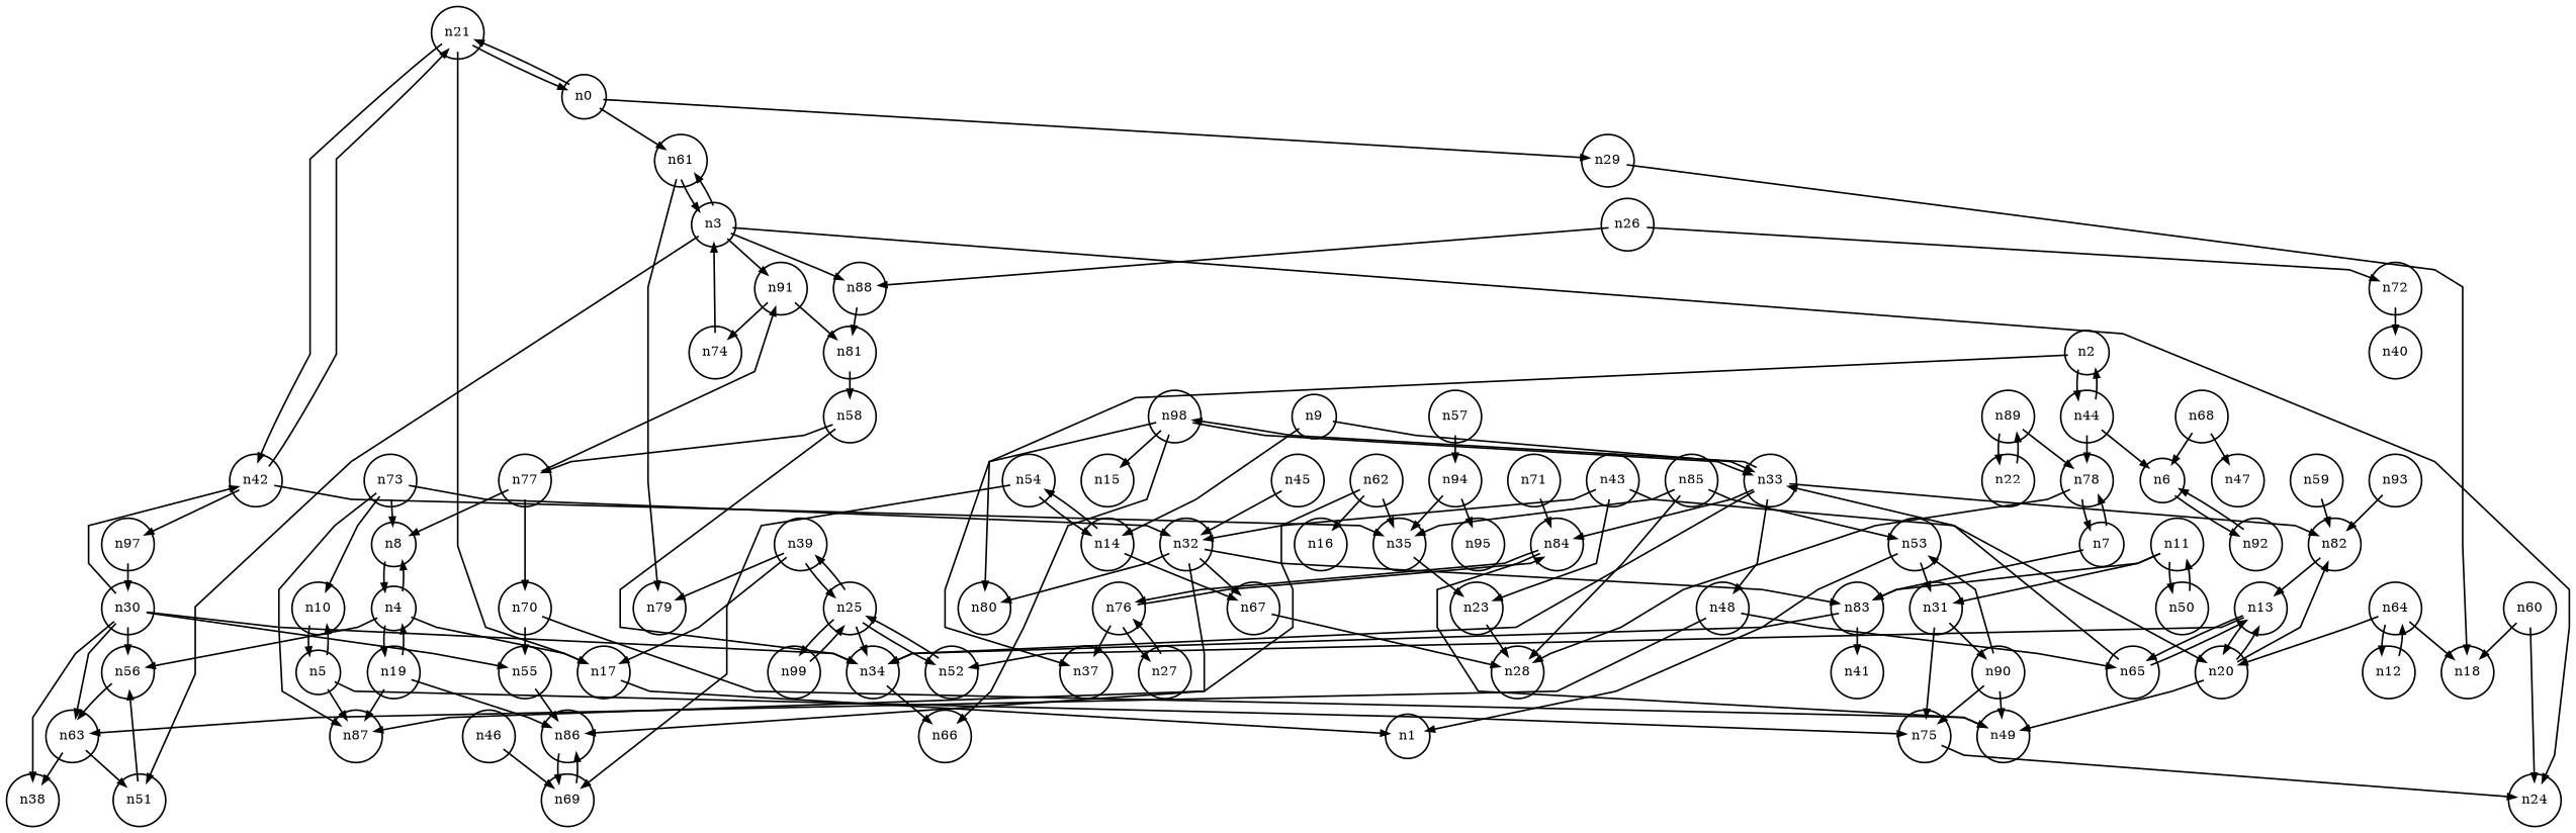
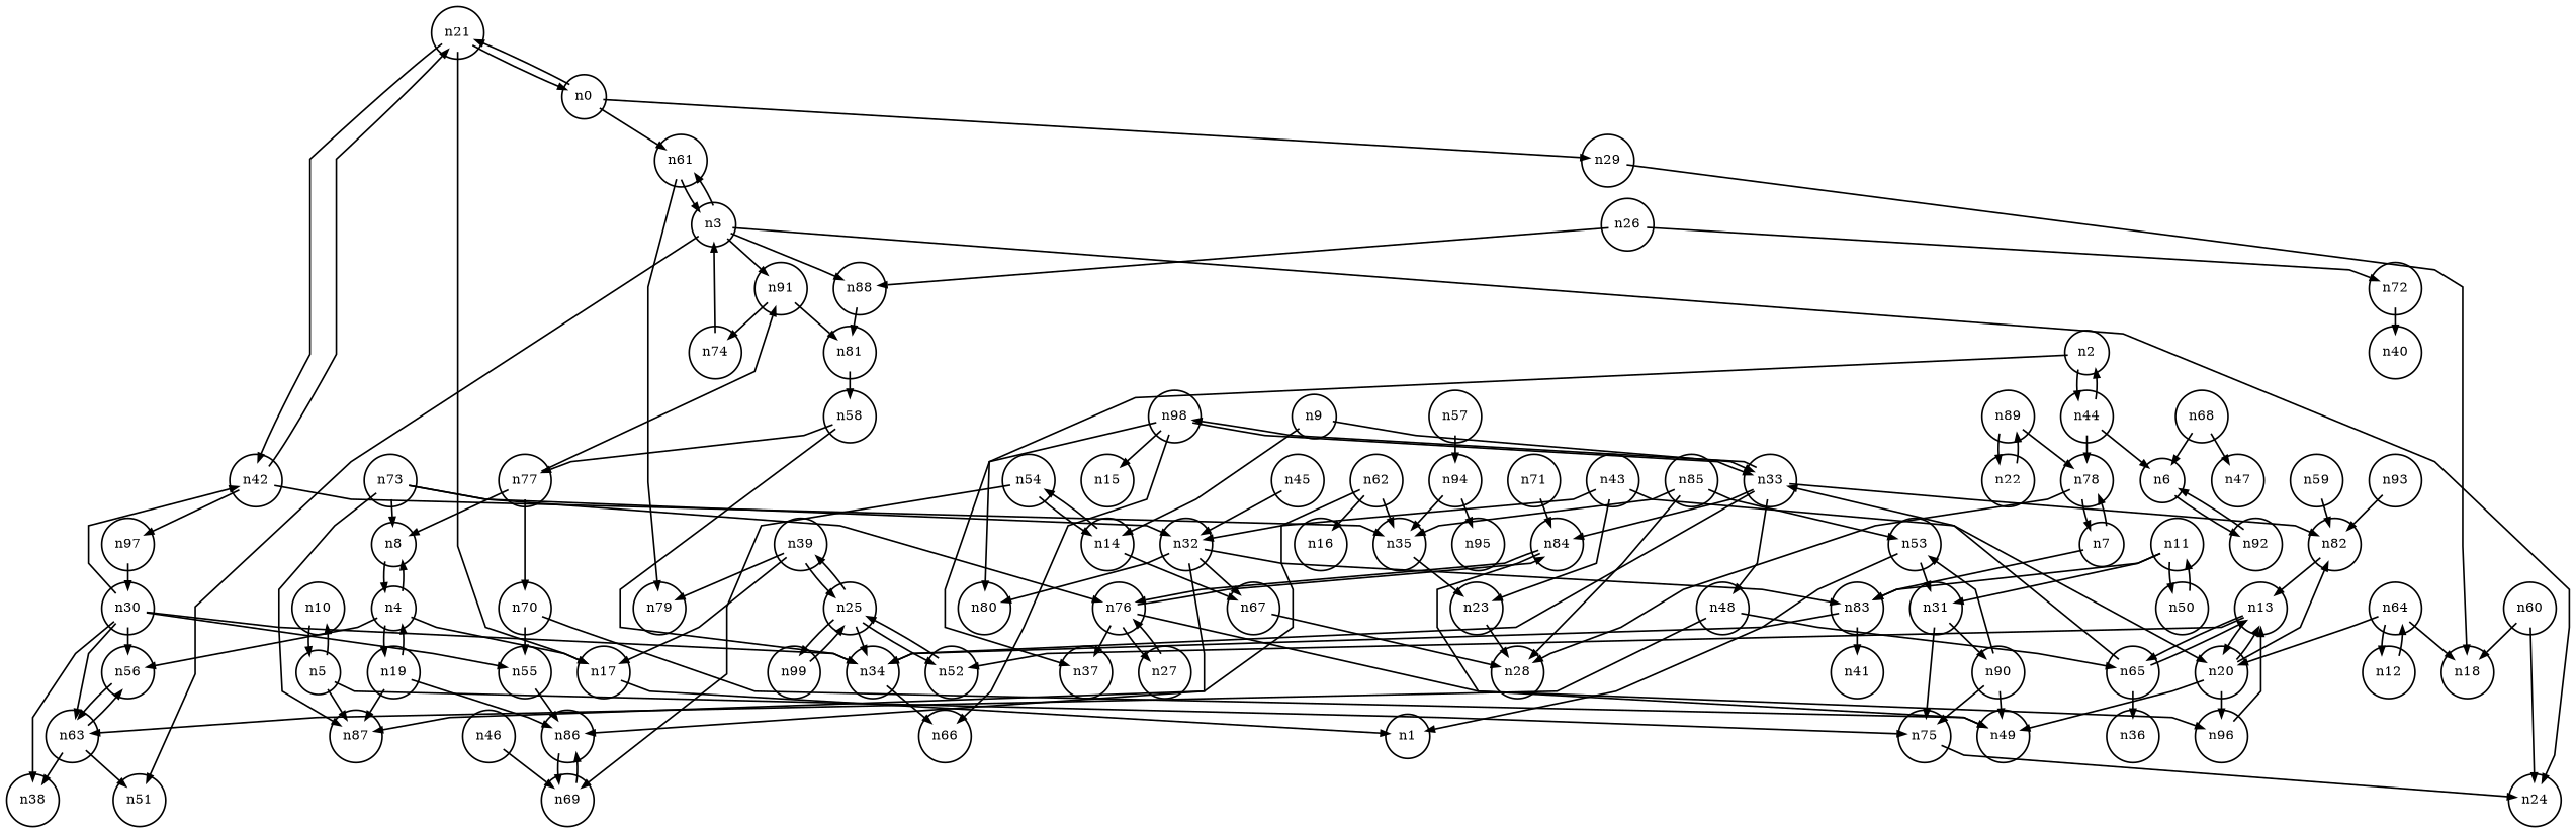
  digraph {
    fontsize=8
    nodesep=0.22
    nodesize=0.32
    ranksep=0.22
    splines=polyline
    node [fixedsize=shape fontsize=8 shape=circle]
    edge [arrowsize=0.5]
    n21 [width=0.32]
    n17 [width=0.32]
    n42 [width=0.32]
    n0 [width=0.32]
    n1 [width=0.32]
    n35 [width=0.32]
    n97 [width=0.32]
    n29 [width=0.32]
    n61 [width=0.32]
    n23 [width=0.32]
    n30 [width=0.32]
    n18 [width=0.32]
    n79 [width=0.32]
    n3 [width=0.32]
    n24 [width=0.32]
    n51 [width=0.32]
    n88 [width=0.32]
    n91 [width=0.32]
    n81 [width=0.32]
    n74 [width=0.32]
    n44 [width=0.32]
    n6 [width=0.32]
    n78 [width=0.32]
    n2 [width=0.32]
    n92 [width=0.32]
    n28 [width=0.32]
    n7 [width=0.32]
    n80 [width=0.32]
    n83 [width=0.32]
    n58 [width=0.32]
    n34 [width=0.32]
    n77 [width=0.32]
    n8 [width=0.32]
    n4 [width=0.32]
    n19 [width=0.32]
    n56 [width=0.32]
    n86 [width=0.32]
    n87 [width=0.32]
    n63 [width=0.32]
    n69 [width=0.32]
    n38 [width=0.32]
    n10 [width=0.32]
    n5 [width=0.32]
    n75 [width=0.32]
    n41 [width=0.32]
    n66 [width=0.32]
    n14 [width=0.32]
    n67 [width=0.32]
    n54 [width=0.32]
    n9 [width=0.32]
    n33 [width=0.32]
    n82 [width=0.32]
    n84 [width=0.32]
    n98 [width=0.32]
    n48 [width=0.32]
    n13 [width=0.32]
    n49 [width=0.32]
    n76 [width=0.32]
    n37 [width=0.32]
    n15 [width=0.32]
    n65 [width=0.32]
    n20 [width=0.32]
    n52 [width=0.32]
+   n96 [width=0.32]
    n27 [width=0.32]
+   n36 [width=0.32]
    n31 [width=0.32]
    n90 [width=0.32]
    n53 [width=0.32]
    n11 [width=0.32]
    n50 [width=0.32]
    n25 [width=0.32]
    n99 [width=0.32]
    n39 [width=0.32]
    n55 [width=0.32]
    n72 [width=0.32]
    n40 [width=0.32]
    n26 [width=0.32]
    n32 [width=0.32]
    n43 [width=0.32]
    n45 [width=0.32]
    n46 [width=0.32]
    n94 [width=0.32]
    n95 [width=0.32]
    n57 [width=0.32]
    n70 [width=0.32]
    n59 [width=0.32]
    n60 [width=0.32]
    n62 [width=0.32]
    n16 [width=0.32]
    n12 [width=0.32]
    n64 [width=0.32]
    n68 [width=0.32]
    n47 [width=0.32]
    n71 [width=0.32]
    n73 [width=0.32]
    n85 [width=0.32]
    n22 [width=0.32]
    n89 [width=0.32]
    n93 [width=0.32]
    n21 -> n17
    n21 -> n42
    n21 -> n0
    n17 -> n1
    n42 -> n21
    n42 -> n35
    n42 -> n97
    n0 -> n21
    n0 -> n29
    n0 -> n61
    n35 -> n23
    n97 -> n30
    n29 -> n18
    n61 -> n79
    n61 -> n3
    n23 -> n28
    n30 -> n42
    n30 -> n34
    n30 -> n56
    n30 -> n63
    n30 -> n38
    n30 -> n55
    n3 -> n61
    n3 -> n24
    n3 -> n51
    n3 -> n88
    n3 -> n91
    n88 -> n81
    n91 -> n81
    n91 -> n74
    n81 -> n58
    n74 -> n3
    n44 -> n6
    n44 -> n78
    n44 -> n2
    n6 -> n92
    n78 -> n28
    n78 -> n7
    n2 -> n44
    n2 -> n80
    n92 -> n6
    n7 -> n78
    n7 -> n83
    n83 -> n34
    n83 -> n41
    n58 -> n34
    n58 -> n77
    n34 -> n66
    n77 -> n91
    n77 -> n8
    n77 -> n70
    n8 -> n4
    n4 -> n17
    n4 -> n8
    n4 -> n19
    n4 -> n56
    n19 -> n4
    n19 -> n86
    n19 -> n87
    n56 -> n63
    n86 -> n69
    n63 -> n51
-   n51 -> n56
+   n63 -> n56
    n63 -> n38
    n69 -> n86
    n10 -> n5
    n5 -> n87
    n5 -> n10
    n5 -> n75
    n75 -> n24
    n14 -> n67
    n14 -> n54
    n67 -> n28
    n54 -> n69
    n54 -> n14
    n9 -> n14
    n9 -> n33
    n33 -> n34
    n33 -> n82
    n33 -> n84
    n33 -> n98
    n33 -> n48
    n82 -> n13
    n84 -> n49
    n84 -> n76
    n98 -> n66
    n98 -> n33
    n98 -> n37
    n98 -> n15
    n48 -> n63
    n48 -> n65
    n13 -> n65
    n13 -> n20
    n13 -> n52
    n76 -> n84
    n76 -> n37
+   n76 -> n96
    n76 -> n27
    n65 -> n33
    n65 -> n13
+   n65 -> n36
    n20 -> n82
    n20 -> n13
    n20 -> n49
+   n20 -> n96
    n52 -> n25
+   n96 -> n13
    n27 -> n76
    n31 -> n75
    n31 -> n90
    n90 -> n75
    n90 -> n49
    n90 -> n53
    n53 -> n1
    n53 -> n31
    n11 -> n83
    n11 -> n31
    n11 -> n50
    n50 -> n11
    n25 -> n34
    n25 -> n52
    n25 -> n99
    n25 -> n39
    n99 -> n25
    n39 -> n17
    n39 -> n79
    n39 -> n25
    n55 -> n86
    n72 -> n40
    n26 -> n88
    n26 -> n72
    n32 -> n80
    n32 -> n83
    n32 -> n86
    n32 -> n67
    n43 -> n23
    n43 -> n20
    n43 -> n32
    n45 -> n32
    n46 -> n69
    n94 -> n35
    n94 -> n95
    n57 -> n94
    n70 -> n49
    n70 -> n55
    n59 -> n82
    n60 -> n18
    n60 -> n24
    n62 -> n35
    n62 -> n87
    n62 -> n16
    n12 -> n64
    n64 -> n18
    n64 -> n20
    n64 -> n12
    n68 -> n6
    n68 -> n47
    n71 -> n84
    n73 -> n8
    n73 -> n87
-   n73 -> n10
+   n73 -> n76
    n73 -> n32
    n85 -> n35
    n85 -> n28
    n85 -> n53
    n22 -> n89
    n89 -> n78
    n89 -> n22
    n93 -> n82
  }
